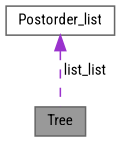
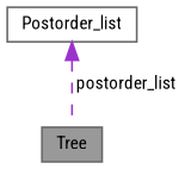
  digraph {
    fontname="Roboto Condensed"
    node [color=gray40 fontname="Roboto Condensed" fontsize=10 shape=box style=filled]
    n1 [fillcolor=grey60 fontcolor=black height=0.2 label=Tree width=0.4]
    n2 [fillcolor=white height=0.2 label=Postorder_list width=0.4]
-   n2 -> n1 [color=darkorchid3 dir=back fontname="Roboto Condensed" fontsize=10 label=" list_list" labelfontname=Helvetica labelfontsize=10 style=dashed]
+   n2 -> n1 [color=darkorchid3 dir=back fontname="Roboto Condensed" fontsize=10 label=" postorder_list" labelfontname=Helvetica labelfontsize=10 style=dashed]
  }
